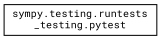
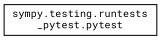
  digraph {
    rankdir=LR
    fontname="Roboto Mono"
-   n1 [color=black fillcolor=white fontname="Roboto Mono" fontsize=10 height=0.2 label="sympy.testing.runtests\l_testing.pytest" shape=record style=filled width=0.4]
+   n1 [color=black fillcolor=white fontname="Roboto Mono" fontsize=10 height=0.2 label="sympy.testing.runtests\l_pytest.pytest" shape=record style=filled width=0.4]
  }
